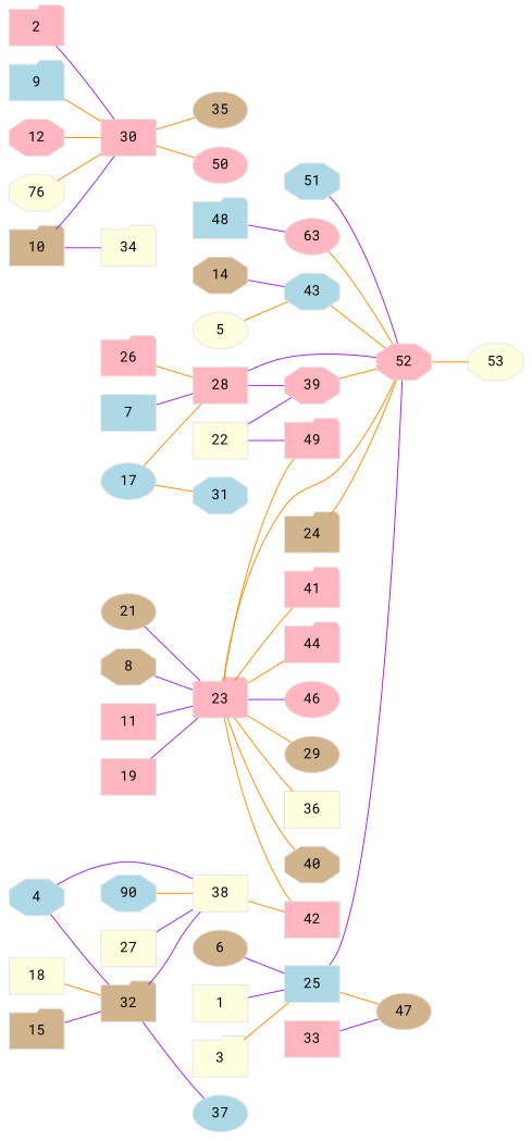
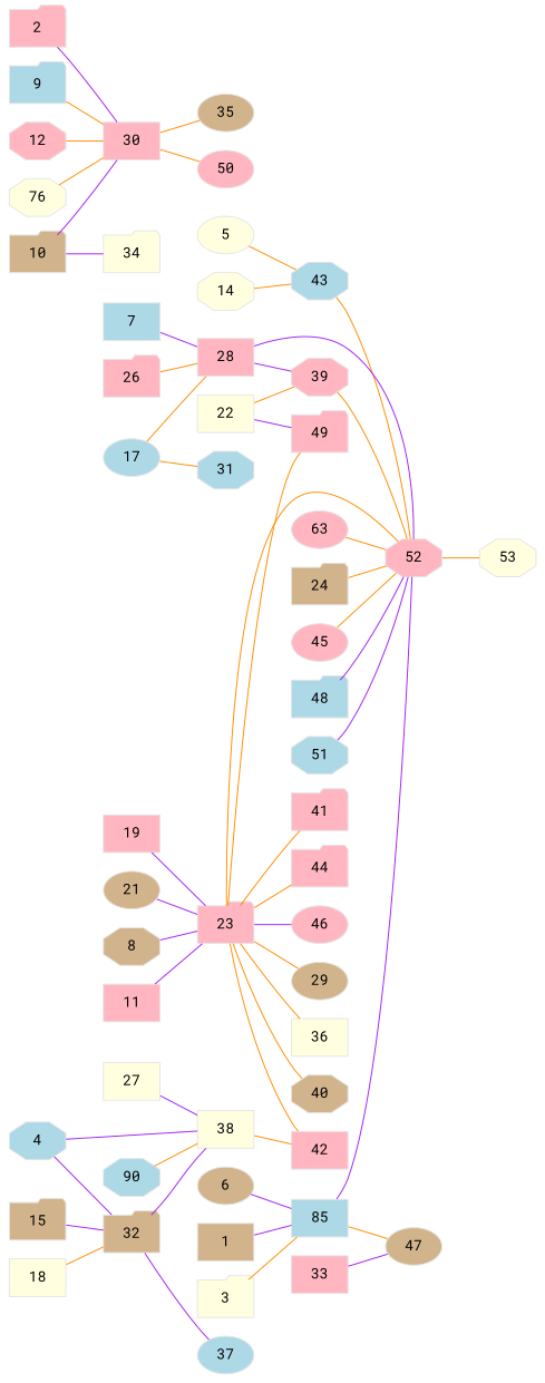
  graph {
    fontname="Roboto Mono"
    rankdir=LR
    node [color=gray90 fillcolor=lightpink fontname="Roboto Mono" shape=box style=filled]
    edge [color=darkorange fontname="Roboto Mono" weight=1.0]
-   1 [fillcolor=lightyellow]
-   25 [fillcolor=lightblue]
+   1 [fillcolor=tan]
+   25 [fillcolor=lightblue label=85]
    52 [shape=octagon]
    47 [fillcolor=tan shape=ellipse]
    2 [shape=folder]
    30
    35 [fillcolor=tan shape=ellipse]
    50 [shape=ellipse]
    3 [fillcolor=lightyellow shape=folder]
    4 [fillcolor=lightblue shape=octagon]
    32 [fillcolor=tan shape=folder]
    38 [fillcolor=lightyellow]
    37 [fillcolor=lightblue shape=ellipse]
    42
    5 [fillcolor=lightyellow shape=ellipse]
    43 [fillcolor=lightblue shape=octagon]
    6 [fillcolor=tan shape=ellipse]
    7 [fillcolor=lightblue]
    28
    39 [shape=octagon]
    34 [fillcolor=lightyellow shape=folder]
    8 [fillcolor=tan shape=octagon]
    23 [shape=folder]
    49 [shape=folder]
    29 [fillcolor=tan shape=ellipse]
    36 [fillcolor=lightyellow]
    40 [fillcolor=tan shape=octagon]
    41 [shape=folder]
    44 [shape=folder]
    46 [shape=ellipse]
    9 [fillcolor=lightblue shape=folder]
    10 [fillcolor=tan shape=folder]
    11
    12 [shape=octagon]
    n35 [label=63 shape=ellipse]
    53 [fillcolor=lightyellow shape=octagon]
-   14 [fillcolor=tan shape=octagon]
+   14 [fillcolor=lightyellow shape=octagon]
    15 [fillcolor=tan shape=folder]
    n39 [fillcolor=lightyellow label=76 shape=octagon]
    17 [fillcolor=lightblue shape=ellipse]
    31 [fillcolor=lightblue shape=octagon]
    18 [fillcolor=lightyellow]
    19
    n44 [fillcolor=lightblue label=90 shape=octagon]
    21 [fillcolor=tan shape=ellipse]
    22 [fillcolor=lightyellow]
    24 [fillcolor=tan shape=folder]
    26 [shape=folder]
    27 [fillcolor=lightyellow]
    33
+   45 [shape=ellipse]
    48 [fillcolor=lightblue shape=folder]
    51 [fillcolor=lightblue shape=octagon]
    1 -- 25 [color=purple]
    25 -- 52 [color=purple]
    25 -- 47
    52 -- 53
    2 -- 30 [color=purple]
    30 -- 35
    30 -- 50
    3 -- 25
    4 -- 32 [color=purple]
    4 -- 38 [color=purple]
    32 -- 38 [color=purple]
    32 -- 37 [color=purple]
    38 -- 42
    5 -- 43
    43 -- 52
    6 -- 25 [color=purple]
    7 -- 28 [color=purple]
    28 -- 52 [color=purple]
    28 -- 39 [color=purple]
    39 -- 52
    8 -- 23 [color=purple]
    23 -- 52
    23 -- 42
    23 -- 49
    23 -- 29
    23 -- 36
    23 -- 40
    23 -- 41
    23 -- 44
    23 -- 46 [color=purple]
    9 -- 30
    10 -- 30 [color=purple]
    10 -- 34 [color=purple]
    11 -- 23 [color=purple]
    12 -- 30
    n35 -- 52
-   14 -- 43 [color=purple]
+   14 -- 43
    15 -- 32 [color=purple]
    n39 -- 30
    17 -- 28
    17 -- 31
    18 -- 32
    19 -- 23 [color=purple]
    n44 -- 38
    21 -- 23 [color=purple]
-   22 -- 39 [color=purple]
+   22 -- 39
    22 -- 49 [color=purple]
    24 -- 52
    26 -- 28
    27 -- 38 [color=purple]
    33 -- 47 [color=purple]
-   48 -- n35 [color=purple]
+   45 -- 52
+   48 -- 52 [color=purple]
    51 -- 52 [color=purple]
  }
